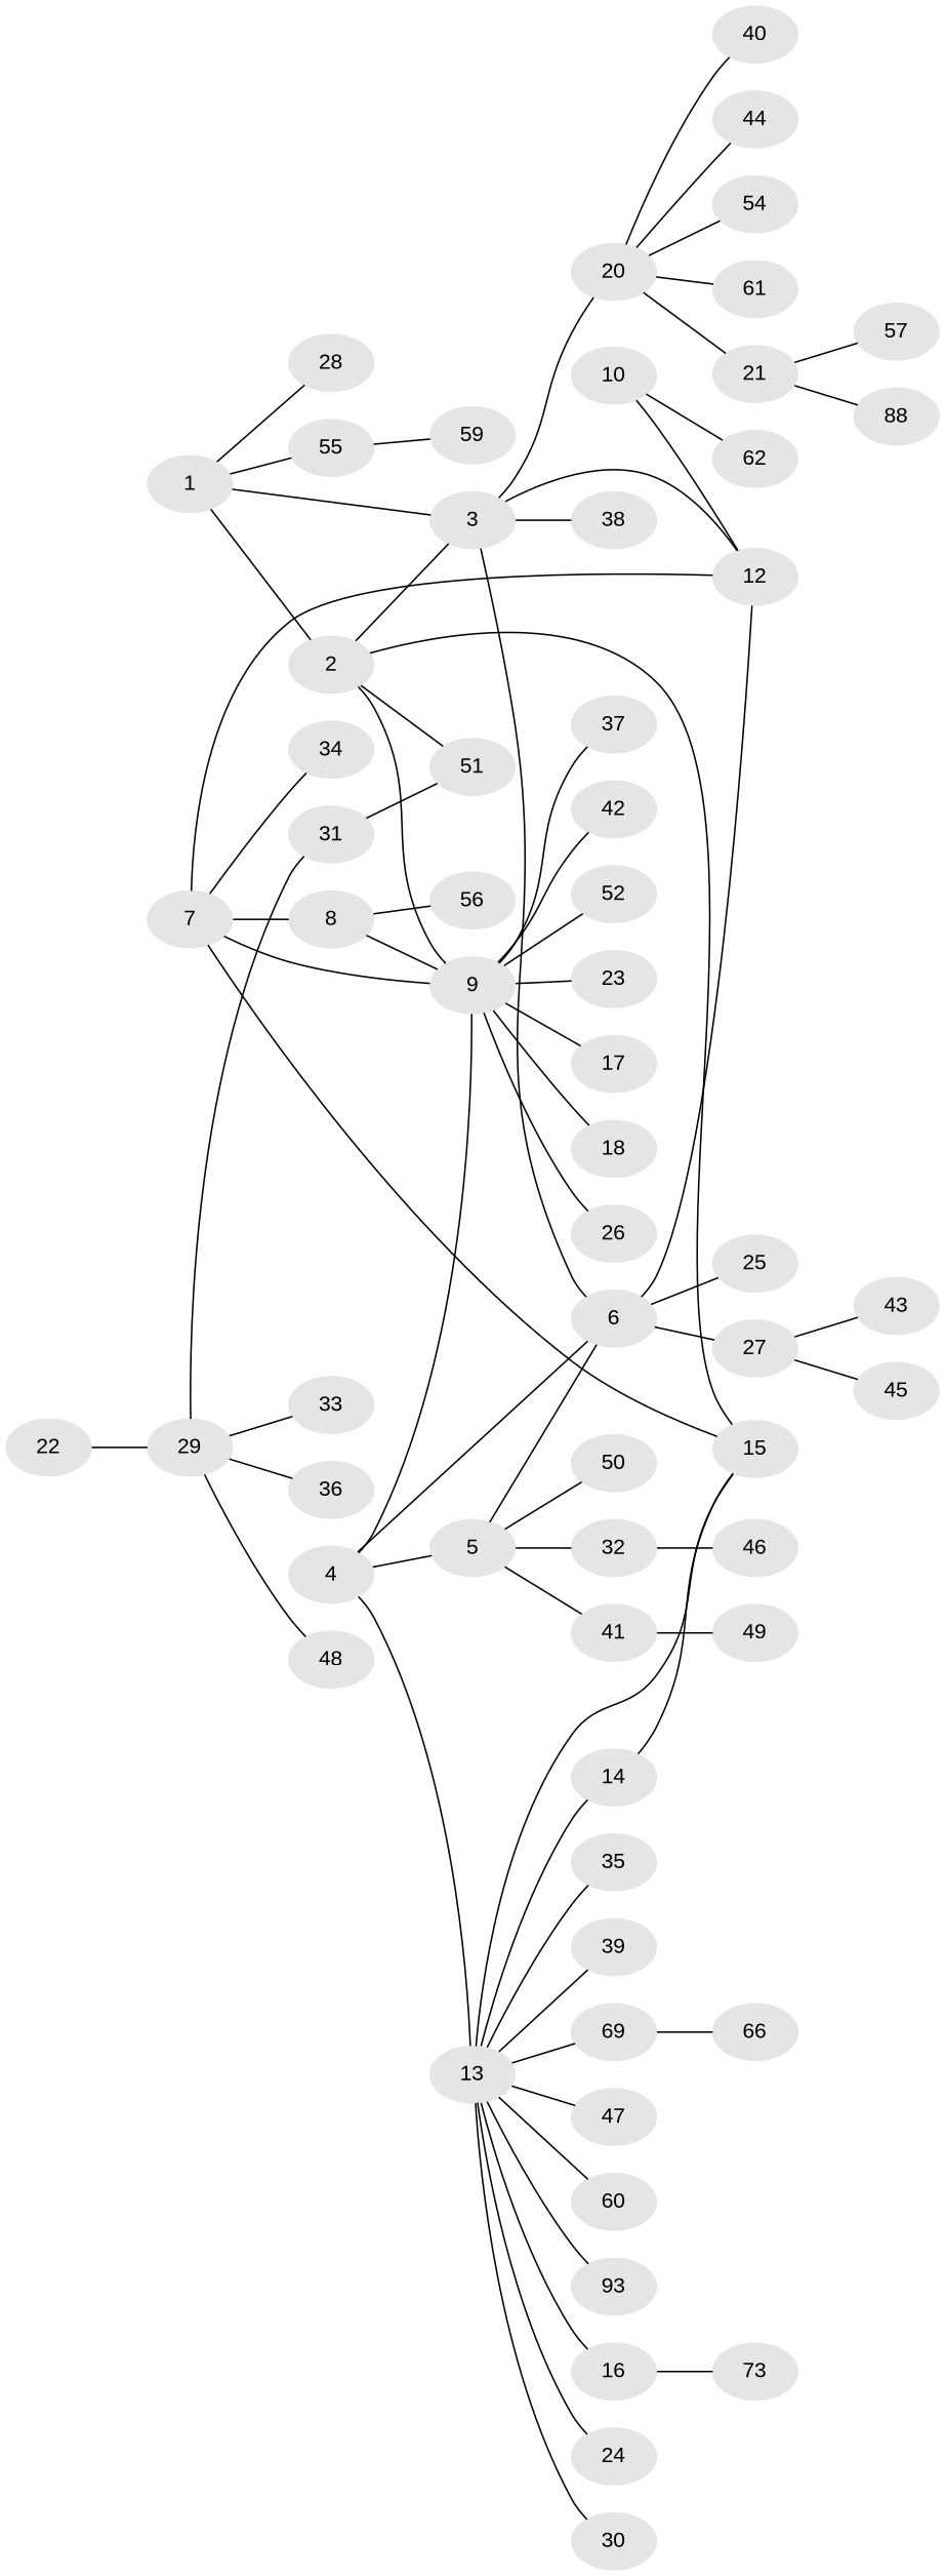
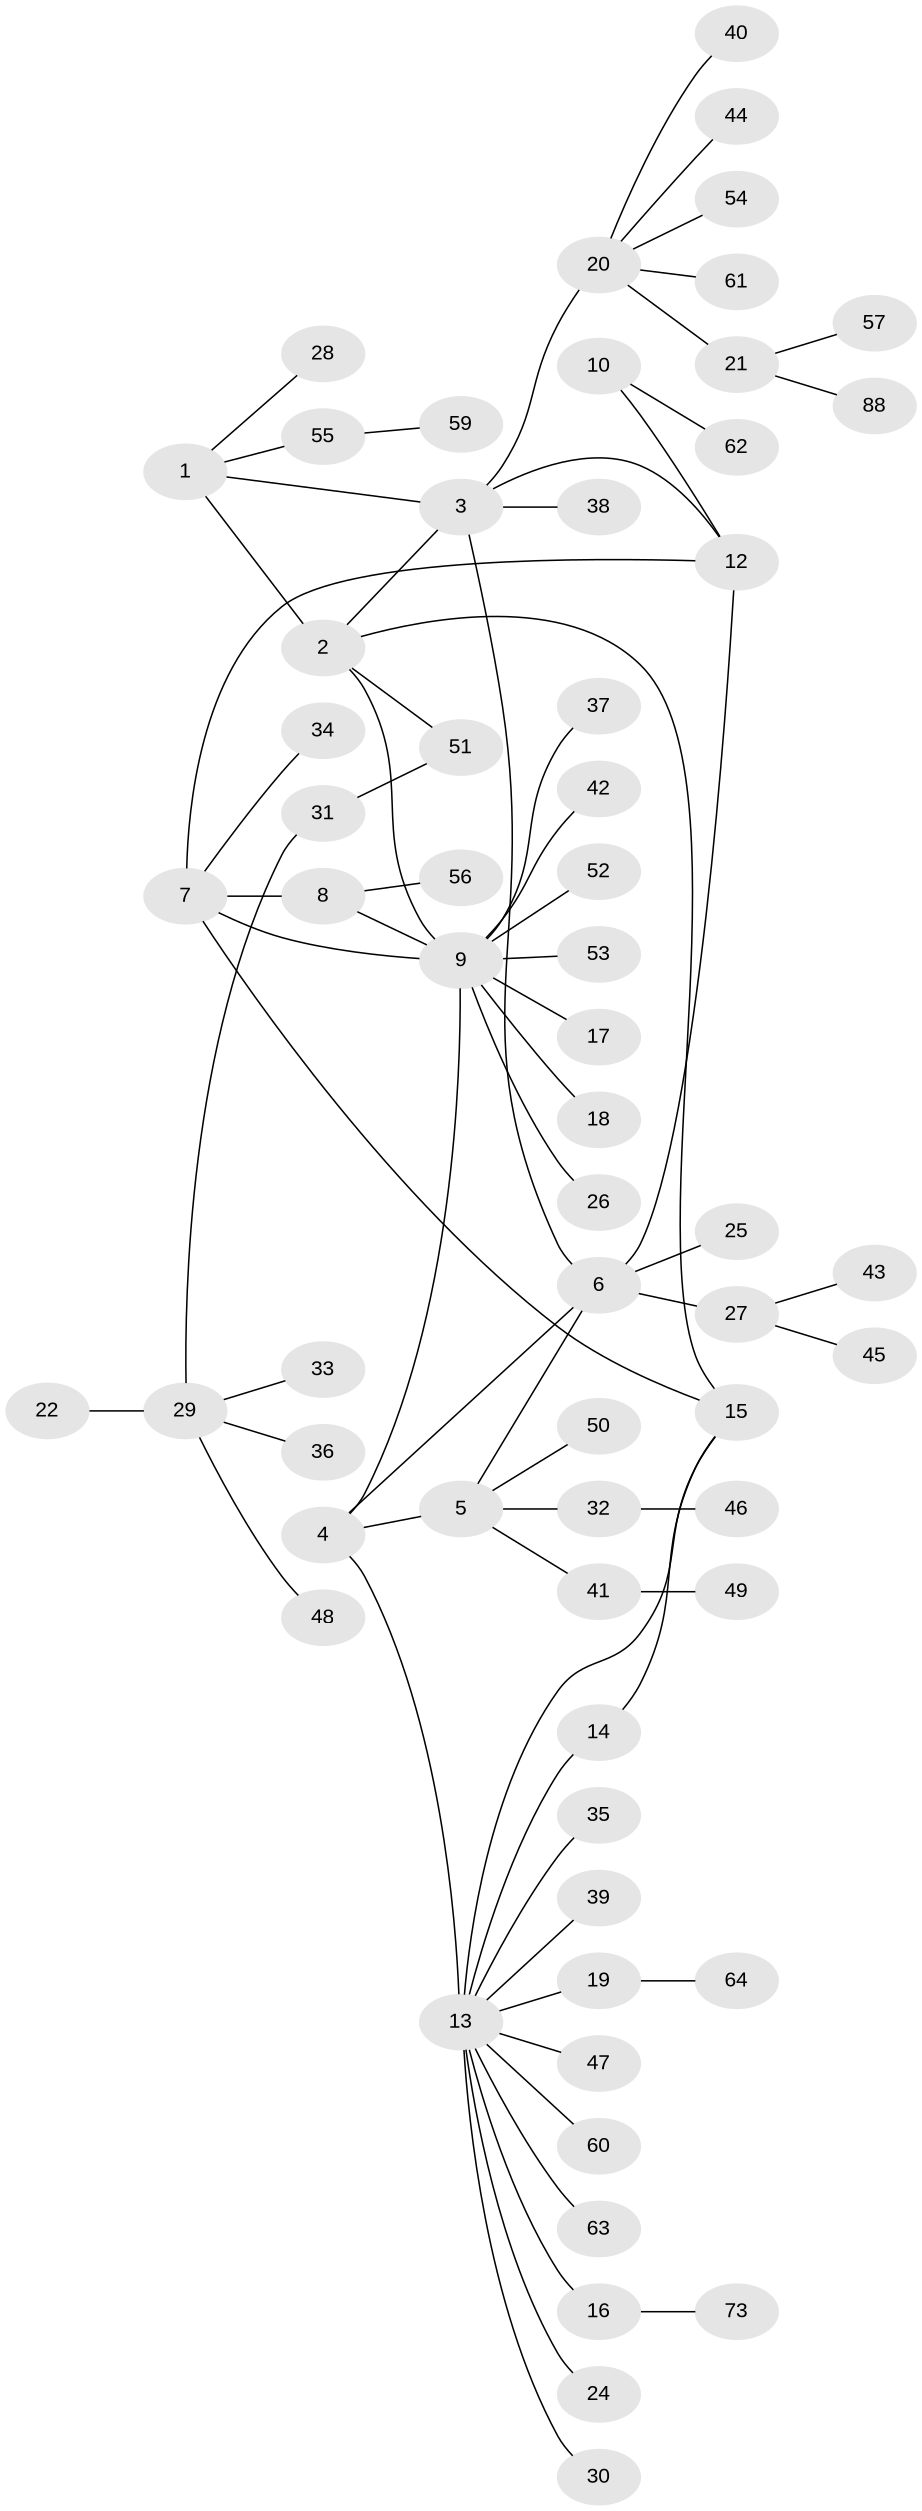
  graph {
    fontname="Liberation Sans"
    rankdir=LR
    node [color=gray90 fontname="Liberation Sans" style=filled]
    edge [fontname="Liberation Sans"]
    1
    2
    3
    28
    55
    9
    15
    51
    6
    12
    20
    38
    59
    17
    18
    26
    37
    42
    52
-   53 [label=23]
+   53
    25
    27
    21
    40
    44
    54
    61
    4
    5
    13
    32
    41
    50
    14
    16
-   19 [label=69]
+   19
    24
    30
    35
    39
    47
    60
-   63 [label=93]
+   63
    46
    49
    43
    45
    7
    8
    34
    56
    10
    62
    22
    29
    n56 [label=73]
-   64 [label=66]
+   64
    57
    n59 [label=88]
    31
    33
    36
    48
    1 -- 2
    1 -- 3
    1 -- 28
    1 -- 55
    2 -- 3
    2 -- 9
    2 -- 15
    2 -- 51
    3 -- 6
    3 -- 12
    3 -- 20
    3 -- 38
    55 -- 59
    9 -- 17
    9 -- 18
    9 -- 26
    9 -- 37
    9 -- 42
    9 -- 52
    9 -- 53
    6 -- 12
    6 -- 25
    6 -- 27
    20 -- 21
    20 -- 40
    20 -- 44
    20 -- 54
    20 -- 61
    27 -- 43
    27 -- 45
    21 -- 57
    21 -- n59
    4 -- 9
    4 -- 6
    4 -- 5
    4 -- 13
    5 -- 6
    5 -- 32
    5 -- 41
    5 -- 50
    13 -- 15
    13 -- 14
    13 -- 16
    13 -- 19
    13 -- 24
    13 -- 30
    13 -- 35
    13 -- 39
    13 -- 47
    13 -- 60
    13 -- 63
    32 -- 46
    41 -- 49
    14 -- 15
    16 -- n56
    19 -- 64
    7 -- 9
    7 -- 15
    7 -- 12
    7 -- 8
    7 -- 34
    8 -- 9
    8 -- 56
    10 -- 12
    10 -- 62
    22 -- 29
    29 -- 31
    29 -- 33
    29 -- 36
    29 -- 48
    31 -- 51
  }
